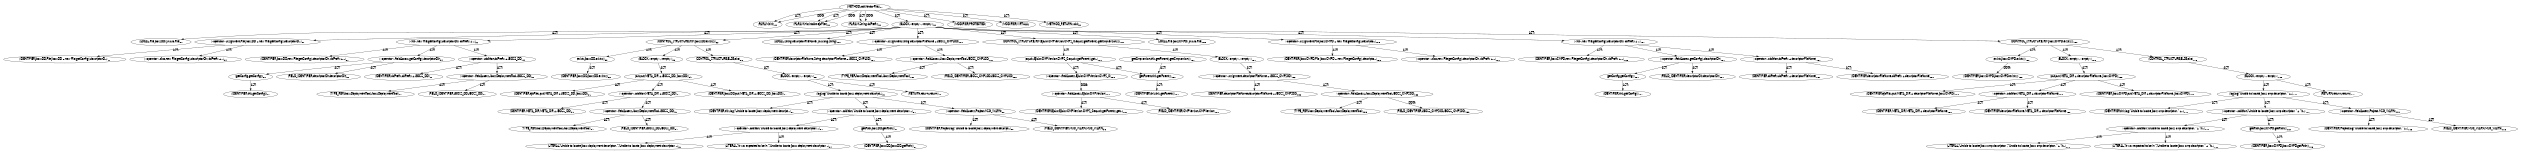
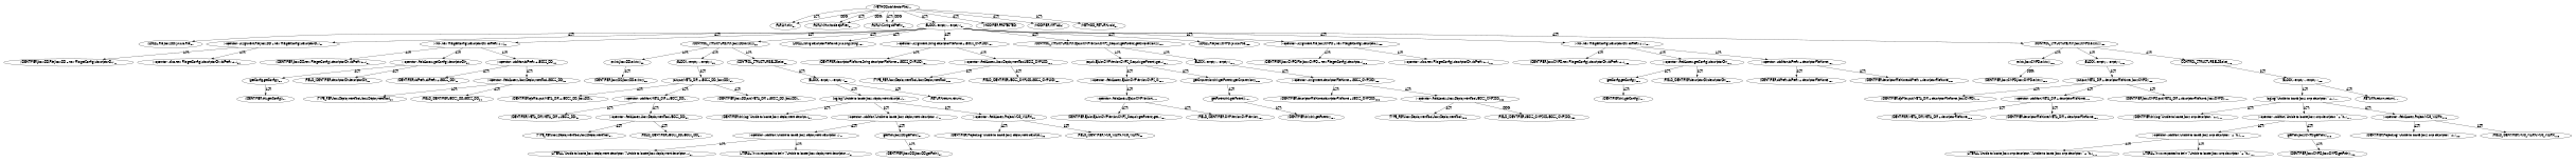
  digraph {
    fontname=Lato
    node [fontname=Lato]
    edge [fontname=Lato]
    n1 [label=<(METHOD,addVendorFiles)<SUB>91</SUB>>]
    n2 [label=<(PARAM,this)<SUB>91</SUB>>]
    n3 [label=<(PARAM,Hashtable ejbFiles)<SUB>91</SUB>>]
    n4 [label=<(PARAM,String ddPrefix)<SUB>91</SUB>>]
    n5 [label=<(BLOCK,&lt;empty&gt;,&lt;empty&gt;)<SUB>91</SUB>>]
    n6 [label=<(MODIFIER,PROTECTED)>]
    n7 [label=<(MODIFIER,VIRTUAL)>]
    n8 [label=<(METHOD_RETURN,void)<SUB>91</SUB>>]
    n9 [label=<(LOCAL,File jbossDD: java.io.File)<SUB>92</SUB>>]
    n10 [label=<(&lt;operator&gt;.assignment,File jbossDD = new File(getConfig().descriptorD...)<SUB>92</SUB>>]
    n11 [label=<(&lt;init&gt;,new File(getConfig().descriptorDir, ddPrefix + ...)<SUB>92</SUB>>]
    n12 [label=<(CONTROL_STRUCTURE,IF,if (jbossDD.exists()))<SUB>93</SUB>>]
    n13 [label=<(LOCAL,String descriptorFileName: java.lang.String)<SUB>101</SUB>>]
    n14 [label=<(&lt;operator&gt;.assignment,String descriptorFileName = JBOSS_CMP10D)<SUB>101</SUB>>]
    n15 [label=<(CONTROL_STRUCTURE,IF,if (EjbJar.CMPVersion.CMP2_0.equals(getParent().getCmpversion())))<SUB>102</SUB>>]
    n16 [label=<(LOCAL,File jbossCMPD: java.io.File)<SUB>105</SUB>>]
    n17 [label=<(&lt;operator&gt;.assignment,File jbossCMPD = new File(getConfig().descripto...)<SUB>105</SUB>>]
    n18 [label=<(&lt;init&gt;,new File(getConfig().descriptorDir, ddPrefix + ...)<SUB>106</SUB>>]
    n19 [label=<(CONTROL_STRUCTURE,IF,if (jbossCMPD.exists()))<SUB>108</SUB>>]
    n20 [label=<(IDENTIFIER,jbossDD,File jbossDD = new File(getConfig().descriptorD...)<SUB>92</SUB>>]
    n21 [label=<(&lt;operator&gt;.alloc,new File(getConfig().descriptorDir, ddPrefix + ...)<SUB>92</SUB>>]
    n22 [label=<(IDENTIFIER,jbossDD,new File(getConfig().descriptorDir, ddPrefix + ...)<SUB>92</SUB>>]
    n23 [label=<(&lt;operator&gt;.fieldAccess,getConfig().descriptorDir)<SUB>92</SUB>>]
    n24 [label=<(&lt;operator&gt;.addition,ddPrefix + JBOSS_DD)<SUB>92</SUB>>]
    n25 [label=<(exists,jbossDD.exists())<SUB>93</SUB>>]
    n26 [label=<(BLOCK,&lt;empty&gt;,&lt;empty&gt;)<SUB>93</SUB>>]
    n27 [label=<(CONTROL_STRUCTURE,ELSE,else)<SUB>95</SUB>>]
    n28 [label=<(IDENTIFIER,descriptorFileName,String descriptorFileName = JBOSS_CMP10D)<SUB>101</SUB>>]
    n29 [label=<(&lt;operator&gt;.fieldAccess,JbossDeploymentTool.JBOSS_CMP10D)<SUB>101</SUB>>]
    n30 [label=<(equals,EjbJar.CMPVersion.CMP2_0.equals(getParent().get...)<SUB>102</SUB>>]
    n31 [label=<(BLOCK,&lt;empty&gt;,&lt;empty&gt;)<SUB>102</SUB>>]
    n32 [label=<(IDENTIFIER,jbossCMPD,File jbossCMPD = new File(getConfig().descripto...)<SUB>105</SUB>>]
    n33 [label=<(&lt;operator&gt;.alloc,new File(getConfig().descriptorDir, ddPrefix + ...)<SUB>106</SUB>>]
    n34 [label=<(IDENTIFIER,jbossCMPD,new File(getConfig().descriptorDir, ddPrefix + ...)<SUB>105</SUB>>]
    n35 [label=<(&lt;operator&gt;.fieldAccess,getConfig().descriptorDir)<SUB>106</SUB>>]
    n36 [label=<(&lt;operator&gt;.addition,ddPrefix + descriptorFileName)<SUB>106</SUB>>]
    n37 [label=<(exists,jbossCMPD.exists())<SUB>108</SUB>>]
    n38 [label=<(BLOCK,&lt;empty&gt;,&lt;empty&gt;)<SUB>108</SUB>>]
    n39 [label=<(CONTROL_STRUCTURE,ELSE,else)<SUB>110</SUB>>]
    n40 [label=<(getConfig,getConfig())<SUB>92</SUB>>]
    n41 [label=<(FIELD_IDENTIFIER,descriptorDir,descriptorDir)<SUB>92</SUB>>]
    n42 [label=<(IDENTIFIER,ddPrefix,ddPrefix + JBOSS_DD)<SUB>91</SUB>>]
    n43 [label=<(&lt;operator&gt;.fieldAccess,JbossDeploymentTool.JBOSS_DD)<SUB>92</SUB>>]
    n44 [label=<(IDENTIFIER,this,getConfig())<SUB>92</SUB>>]
    n45 [label=<(TYPE_REF,JbossDeploymentTool,JbossDeploymentTool)<SUB>92</SUB>>]
    n46 [label=<(FIELD_IDENTIFIER,JBOSS_DD,JBOSS_DD)<SUB>92</SUB>>]
    n47 [label=<(IDENTIFIER,jbossDD,jbossDD.exists())<SUB>93</SUB>>]
    n48 [label=<(put,put(META_DIR + JBOSS_DD, jbossDD))<SUB>94</SUB>>]
    n49 [label=<(BLOCK,&lt;empty&gt;,&lt;empty&gt;)<SUB>95</SUB>>]
    n50 [label=<(IDENTIFIER,ejbFiles,put(META_DIR + JBOSS_DD, jbossDD))<SUB>94</SUB>>]
    n51 [label=<(&lt;operator&gt;.addition,META_DIR + JBOSS_DD)<SUB>94</SUB>>]
    n52 [label=<(IDENTIFIER,jbossDD,put(META_DIR + JBOSS_DD, jbossDD))<SUB>94</SUB>>]
    n53 [label=<(IDENTIFIER,META_DIR,META_DIR + JBOSS_DD)<SUB>94</SUB>>]
    n54 [label=<(&lt;operator&gt;.fieldAccess,JbossDeploymentTool.JBOSS_DD)<SUB>94</SUB>>]
    n55 [label=<(TYPE_REF,JbossDeploymentTool,JbossDeploymentTool)<SUB>94</SUB>>]
    n56 [label=<(FIELD_IDENTIFIER,JBOSS_DD,JBOSS_DD)<SUB>94</SUB>>]
    n57 [label=<(log,log(&quot;Unable to locate jboss deployment descript...)<SUB>96</SUB>>]
    n58 [label=<(RETURN,return;,return;)<SUB>99</SUB>>]
    n59 [label=<(IDENTIFIER,this,log(&quot;Unable to locate jboss deployment descript...)<SUB>96</SUB>>]
    n60 [label=<(&lt;operator&gt;.addition,&quot;Unable to locate jboss deployment descriptor. ...)<SUB>96</SUB>>]
    n61 [label=<(&lt;operator&gt;.fieldAccess,Project.MSG_WARN)<SUB>98</SUB>>]
    n62 [label=<(&lt;operator&gt;.addition,&quot;Unable to locate jboss deployment descriptor. ...)<SUB>96</SUB>>]
    n63 [label=<(getPath,jbossDD.getPath())<SUB>97</SUB>>]
    n64 [label=<(IDENTIFIER,Project,log(&quot;Unable to locate jboss deployment descript...)<SUB>98</SUB>>]
    n65 [label=<(FIELD_IDENTIFIER,MSG_WARN,MSG_WARN)<SUB>98</SUB>>]
    n66 [label=<(LITERAL,&quot;Unable to locate jboss deployment descriptor. &quot;,&quot;Unable to locate jboss deployment descriptor. ...)<SUB>96</SUB>>]
    n67 [label=<(LITERAL,&quot;It was expected to be in &quot;,&quot;Unable to locate jboss deployment descriptor. ...)<SUB>97</SUB>>]
    n68 [label=<(IDENTIFIER,jbossDD,jbossDD.getPath())<SUB>97</SUB>>]
    n69 [label=<(TYPE_REF,JbossDeploymentTool,JbossDeploymentTool)<SUB>101</SUB>>]
    n70 [label=<(FIELD_IDENTIFIER,JBOSS_CMP10D,JBOSS_CMP10D)<SUB>101</SUB>>]
    n71 [label=<(&lt;operator&gt;.fieldAccess,EjbJar.CMPVersion.CMP2_0)<SUB>102</SUB>>]
    n72 [label=<(getCmpversion,this.getParent().getCmpversion())<SUB>102</SUB>>]
    n73 [label=<(&lt;operator&gt;.assignment,descriptorFileName = JBOSS_CMP20D)<SUB>103</SUB>>]
    n74 [label=<(&lt;operator&gt;.fieldAccess,EjbJar.CMPVersion)<SUB>102</SUB>>]
    n75 [label=<(getParent,this.getParent())<SUB>102</SUB>>]
    n76 [label=<(IDENTIFIER,EjbJar,EjbJar.CMPVersion.CMP2_0.equals(getParent().get...)<SUB>102</SUB>>]
    n77 [label=<(FIELD_IDENTIFIER,CMPVersion,CMPVersion)<SUB>102</SUB>>]
    n78 [label=<(IDENTIFIER,this,this.getParent())<SUB>102</SUB>>]
    n79 [label=<(IDENTIFIER,descriptorFileName,descriptorFileName = JBOSS_CMP20D)<SUB>103</SUB>>]
    n80 [label=<(&lt;operator&gt;.fieldAccess,JbossDeploymentTool.JBOSS_CMP20D)<SUB>103</SUB>>]
    n81 [label=<(TYPE_REF,JbossDeploymentTool,JbossDeploymentTool)<SUB>103</SUB>>]
    n82 [label=<(FIELD_IDENTIFIER,JBOSS_CMP20D,JBOSS_CMP20D)<SUB>103</SUB>>]
    n83 [label=<(getConfig,getConfig())<SUB>106</SUB>>]
    n84 [label=<(FIELD_IDENTIFIER,descriptorDir,descriptorDir)<SUB>106</SUB>>]
    n85 [label=<(IDENTIFIER,ddPrefix,ddPrefix + descriptorFileName)<SUB>106</SUB>>]
    n86 [label=<(IDENTIFIER,descriptorFileName,ddPrefix + descriptorFileName)<SUB>106</SUB>>]
    n87 [label=<(IDENTIFIER,this,getConfig())<SUB>106</SUB>>]
    n88 [label=<(IDENTIFIER,jbossCMPD,jbossCMPD.exists())<SUB>108</SUB>>]
    n89 [label=<(put,put(META_DIR + descriptorFileName, jbossCMPD))<SUB>109</SUB>>]
    n90 [label=<(BLOCK,&lt;empty&gt;,&lt;empty&gt;)<SUB>110</SUB>>]
    n91 [label=<(IDENTIFIER,ejbFiles,put(META_DIR + descriptorFileName, jbossCMPD))<SUB>109</SUB>>]
    n92 [label=<(&lt;operator&gt;.addition,META_DIR + descriptorFileName)<SUB>109</SUB>>]
    n93 [label=<(IDENTIFIER,jbossCMPD,put(META_DIR + descriptorFileName, jbossCMPD))<SUB>109</SUB>>]
    n94 [label=<(IDENTIFIER,META_DIR,META_DIR + descriptorFileName)<SUB>109</SUB>>]
    n95 [label=<(IDENTIFIER,descriptorFileName,META_DIR + descriptorFileName)<SUB>109</SUB>>]
    n96 [label=<(log,log(&quot;Unable to locate jboss cmp descriptor. &quot; +...)<SUB>111</SUB>>]
    n97 [label=<(RETURN,return;,return;)<SUB>114</SUB>>]
    n98 [label=<(IDENTIFIER,this,log(&quot;Unable to locate jboss cmp descriptor. &quot; +...)<SUB>111</SUB>>]
    n99 [label=<(&lt;operator&gt;.addition,&quot;Unable to locate jboss cmp descriptor. &quot; + &quot;It...)<SUB>111</SUB>>]
    n100 [label=<(&lt;operator&gt;.fieldAccess,Project.MSG_WARN)<SUB>113</SUB>>]
    n101 [label=<(&lt;operator&gt;.addition,&quot;Unable to locate jboss cmp descriptor. &quot; + &quot;It...)<SUB>111</SUB>>]
    n102 [label=<(getPath,jbossCMPD.getPath())<SUB>113</SUB>>]
    n103 [label=<(IDENTIFIER,Project,log(&quot;Unable to locate jboss cmp descriptor. &quot; +...)<SUB>113</SUB>>]
    n104 [label=<(FIELD_IDENTIFIER,MSG_WARN,MSG_WARN)<SUB>113</SUB>>]
    n105 [label=<(LITERAL,&quot;Unable to locate jboss cmp descriptor. &quot;,&quot;Unable to locate jboss cmp descriptor. &quot; + &quot;It...)<SUB>111</SUB>>]
    n106 [label=<(LITERAL,&quot;It was expected to be in &quot;,&quot;Unable to locate jboss cmp descriptor. &quot; + &quot;It...)<SUB>112</SUB>>]
    n107 [label=<(IDENTIFIER,jbossCMPD,jbossCMPD.getPath())<SUB>113</SUB>>]
    n1 -> n2 [label="AST: "]
    n1 -> n2 [label="DDG: "]
    n1 -> n3 [label="AST: "]
    n1 -> n3 [label="DDG: "]
    n1 -> n4 [label="AST: "]
    n1 -> n4 [label="DDG: "]
    n1 -> n5 [label="AST: "]
    n1 -> n6 [label="AST: "]
    n1 -> n7 [label="AST: "]
    n1 -> n8 [label="AST: "]
    n5 -> n9 [label="AST: "]
    n5 -> n10 [label="AST: "]
    n5 -> n11 [label="AST: "]
    n5 -> n12 [label="AST: "]
    n5 -> n13 [label="AST: "]
    n5 -> n14 [label="AST: "]
    n5 -> n15 [label="AST: "]
    n5 -> n16 [label="AST: "]
    n5 -> n17 [label="AST: "]
    n5 -> n18 [label="AST: "]
    n5 -> n19 [label="AST: "]
    n10 -> n20 [label="AST: "]
    n10 -> n21 [label="AST: "]
    n11 -> n22 [label="AST: "]
    n11 -> n23 [label="AST: "]
    n11 -> n24 [label="AST: "]
    n12 -> n25 [label="AST: "]
    n12 -> n26 [label="AST: "]
    n12 -> n27 [label="AST: "]
    n14 -> n28 [label="AST: "]
    n14 -> n29 [label="AST: "]
    n15 -> n30 [label="AST: "]
    n15 -> n31 [label="AST: "]
    n17 -> n32 [label="AST: "]
    n17 -> n33 [label="AST: "]
    n18 -> n34 [label="AST: "]
    n18 -> n35 [label="AST: "]
    n18 -> n36 [label="AST: "]
    n19 -> n37 [label="AST: "]
    n19 -> n38 [label="AST: "]
    n19 -> n39 [label="AST: "]
    n23 -> n40 [label="AST: "]
    n23 -> n41 [label="AST: "]
    n24 -> n42 [label="AST: "]
    n24 -> n43 [label="AST: "]
    n25 -> n47 [label="AST: "]
    n26 -> n48 [label="AST: "]
    n27 -> n49 [label="AST: "]
    n29 -> n69 [label="AST: "]
    n29 -> n70 [label="AST: "]
    n30 -> n71 [label="AST: "]
-   n30 -> n75 [label="AST: "]
+   n30 -> n72 [label="AST: "]
    n31 -> n73 [label="AST: "]
    n35 -> n83 [label="AST: "]
    n35 -> n84 [label="AST: "]
    n36 -> n85 [label="AST: "]
    n36 -> n86 [label="AST: "]
    n37 -> n88 [label="DDG: "]
    n38 -> n89 [label="AST: "]
    n39 -> n90 [label="AST: "]
    n40 -> n44 [label="AST: "]
    n43 -> n45 [label="AST: "]
    n43 -> n46 [label="AST: "]
    n48 -> n50 [label="AST: "]
    n48 -> n51 [label="AST: "]
    n48 -> n52 [label="AST: "]
    n49 -> n57 [label="AST: "]
    n49 -> n58 [label="AST: "]
    n51 -> n53 [label="AST: "]
    n51 -> n54 [label="AST: "]
    n54 -> n55 [label="AST: "]
    n54 -> n56 [label="AST: "]
    n57 -> n59 [label="AST: "]
    n57 -> n60 [label="AST: "]
    n57 -> n61 [label="AST: "]
    n60 -> n62 [label="AST: "]
    n60 -> n63 [label="AST: "]
    n61 -> n64 [label="AST: "]
    n61 -> n65 [label="AST: "]
    n62 -> n66 [label="AST: "]
    n62 -> n67 [label="AST: "]
    n63 -> n68 [label="AST: "]
-   n71 -> n74 [label="DDG: "]
+   n71 -> n74 [label="AST: "]
    n72 -> n75 [label="AST: "]
    n73 -> n79 [label="AST: "]
    n73 -> n80 [label="AST: "]
    n74 -> n76 [label="AST: "]
    n74 -> n77 [label="AST: "]
    n75 -> n78 [label="AST: "]
    n80 -> n81 [label="AST: "]
    n80 -> n82 [label="DDG: "]
    n83 -> n87 [label="AST: "]
    n89 -> n91 [label="AST: "]
    n89 -> n92 [label="AST: "]
    n89 -> n93 [label="AST: "]
    n90 -> n96 [label="AST: "]
    n90 -> n97 [label="AST: "]
    n92 -> n94 [label="AST: "]
    n92 -> n95 [label="AST: "]
    n96 -> n98 [label="AST: "]
    n96 -> n99 [label="AST: "]
    n96 -> n100 [label="AST: "]
    n99 -> n101 [label="AST: "]
    n99 -> n102 [label="AST: "]
    n100 -> n103 [label="AST: "]
    n100 -> n104 [label="AST: "]
    n101 -> n105 [label="AST: "]
    n101 -> n106 [label="AST: "]
    n102 -> n107 [label="AST: "]
  }
